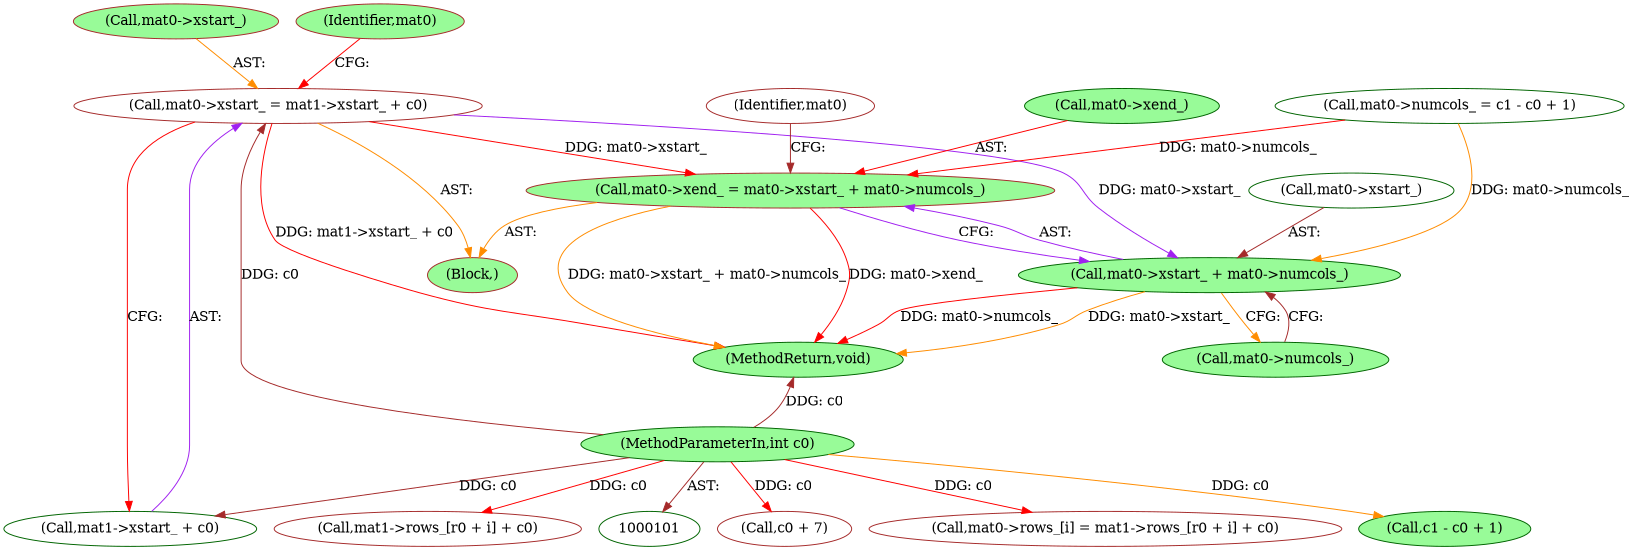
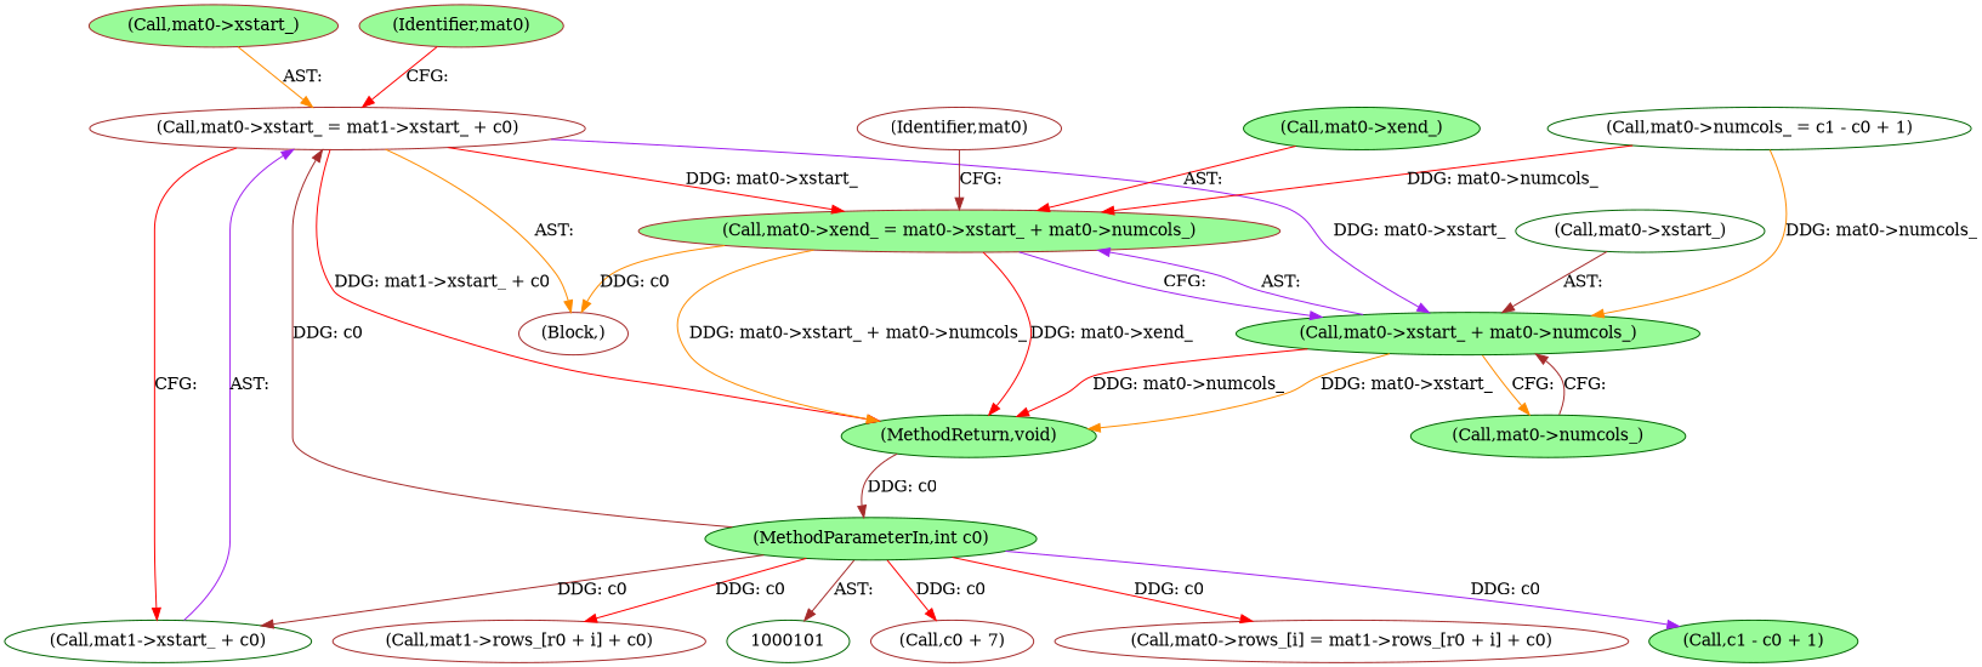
  digraph {
    node [color=darkgreen fillcolor=white style=filled]
    edge [color=red]
    n1 [color=brown label="(Call,mat0->xstart_ = mat1->xstart_ + c0)"]
    n2 [color=brown fillcolor=palegreen label="(Call,mat0->xend_ = mat0->xstart_ + mat0->numcols_)"]
    n3 [fillcolor=palegreen label="(Call,mat0->xstart_ + mat0->numcols_)"]
    n4 [label="(Call,mat1->xstart_ + c0)"]
-   n5 [color=brown fillcolor=palegreen label="(Block,)"]
+   n5 [color=brown label="(Block,)"]
    n6 [fillcolor=palegreen label="(MethodReturn,void)"]
    n7 [fillcolor=palegreen label="(Call,mat0->numcols_)"]
    n8 [fillcolor=palegreen label="(MethodParameterIn,int c0)"]
    n9 [color=brown label="(Call,c0 + 7)"]
    n10 [color=brown label="(Call,mat0->rows_[i] = mat1->rows_[r0 + i] + c0)"]
    n11 [fillcolor=palegreen label="(Call,c1 - c0 + 1)"]
    n12 [color=brown label="(Call,mat1->rows_[r0 + i] + c0)"]
    1000101
    n14 [color=brown label="(Identifier,mat0)"]
    n15 [color=brown fillcolor=palegreen label="(Call,mat0->xstart_)"]
    n16 [fillcolor=palegreen label="(Call,mat0->xend_)"]
    n17 [label="(Call,mat0->xstart_)"]
    n18 [color=brown fillcolor=palegreen label="(Identifier,mat0)"]
    n19 [label="(Call,mat0->numcols_ = c1 - c0 + 1)"]
    n1 -> n2 [label="DDG: mat0->xstart_"]
    n1 -> n3 [color=purple label="DDG: mat0->xstart_"]
    n1 -> n4 [label="CFG: "]
    n1 -> n5 [color=darkorange label="AST: "]
    n1 -> n6 [label="DDG: mat1->xstart_ + c0"]
    n2 -> n3 [color=purple label="CFG: "]
-   n2 -> n5 [color=darkorange label="AST: "]
+   n2 -> n5 [color=darkorange label="DDG: c0"]
    n2 -> n6 [color=darkorange label="DDG: mat0->xstart_ + mat0->numcols_"]
    n2 -> n6 [label="DDG: mat0->xend_"]
    n3 -> n2 [color=purple label="AST: "]
    n3 -> n6 [label="DDG: mat0->numcols_"]
    n3 -> n6 [color=darkorange label="DDG: mat0->xstart_"]
    n3 -> n7 [color=darkorange label="CFG: "]
    n4 -> n1 [color=purple label="AST: "]
    n7 -> n3 [color=brown label="CFG: "]
    n8 -> n1 [color=brown label="DDG: c0"]
    n8 -> n4 [color=brown label="DDG: c0"]
-   n8 -> n6 [color=brown label="DDG: c0"]
+   n6 -> n8 [color=brown label="DDG: c0"]
    n8 -> n9 [label="DDG: c0"]
    n8 -> n10 [label="DDG: c0"]
-   n8 -> n11 [color=darkorange label="DDG: c0"]
+   n8 -> n11 [color=purple label="DDG: c0"]
    n8 -> n12 [label="DDG: c0"]
    n8 -> 1000101 [color=brown label="AST: "]
    n14 -> n2 [color=brown label="CFG: "]
    n15 -> n1 [color=darkorange label="AST: "]
    n16 -> n2 [label="AST: "]
    n17 -> n3 [color=brown label="AST: "]
    n18 -> n1 [label="CFG: "]
    n19 -> n2 [label="DDG: mat0->numcols_"]
    n19 -> n3 [color=darkorange label="DDG: mat0->numcols_"]
  }
